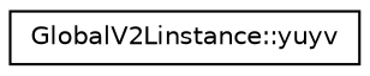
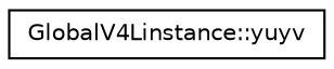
  digraph {
    rankdir=LR
-   n1 [color=black fillcolor=white fontname=Helvetica fontsize=10 height=0.2 label="GlobalV2Linstance::yuyv" shape=record style=filled width=0.4]
+   n1 [color=black fillcolor=white fontname=Helvetica fontsize=10 height=0.2 label="GlobalV4Linstance::yuyv" shape=record style=filled width=0.4]
  }
